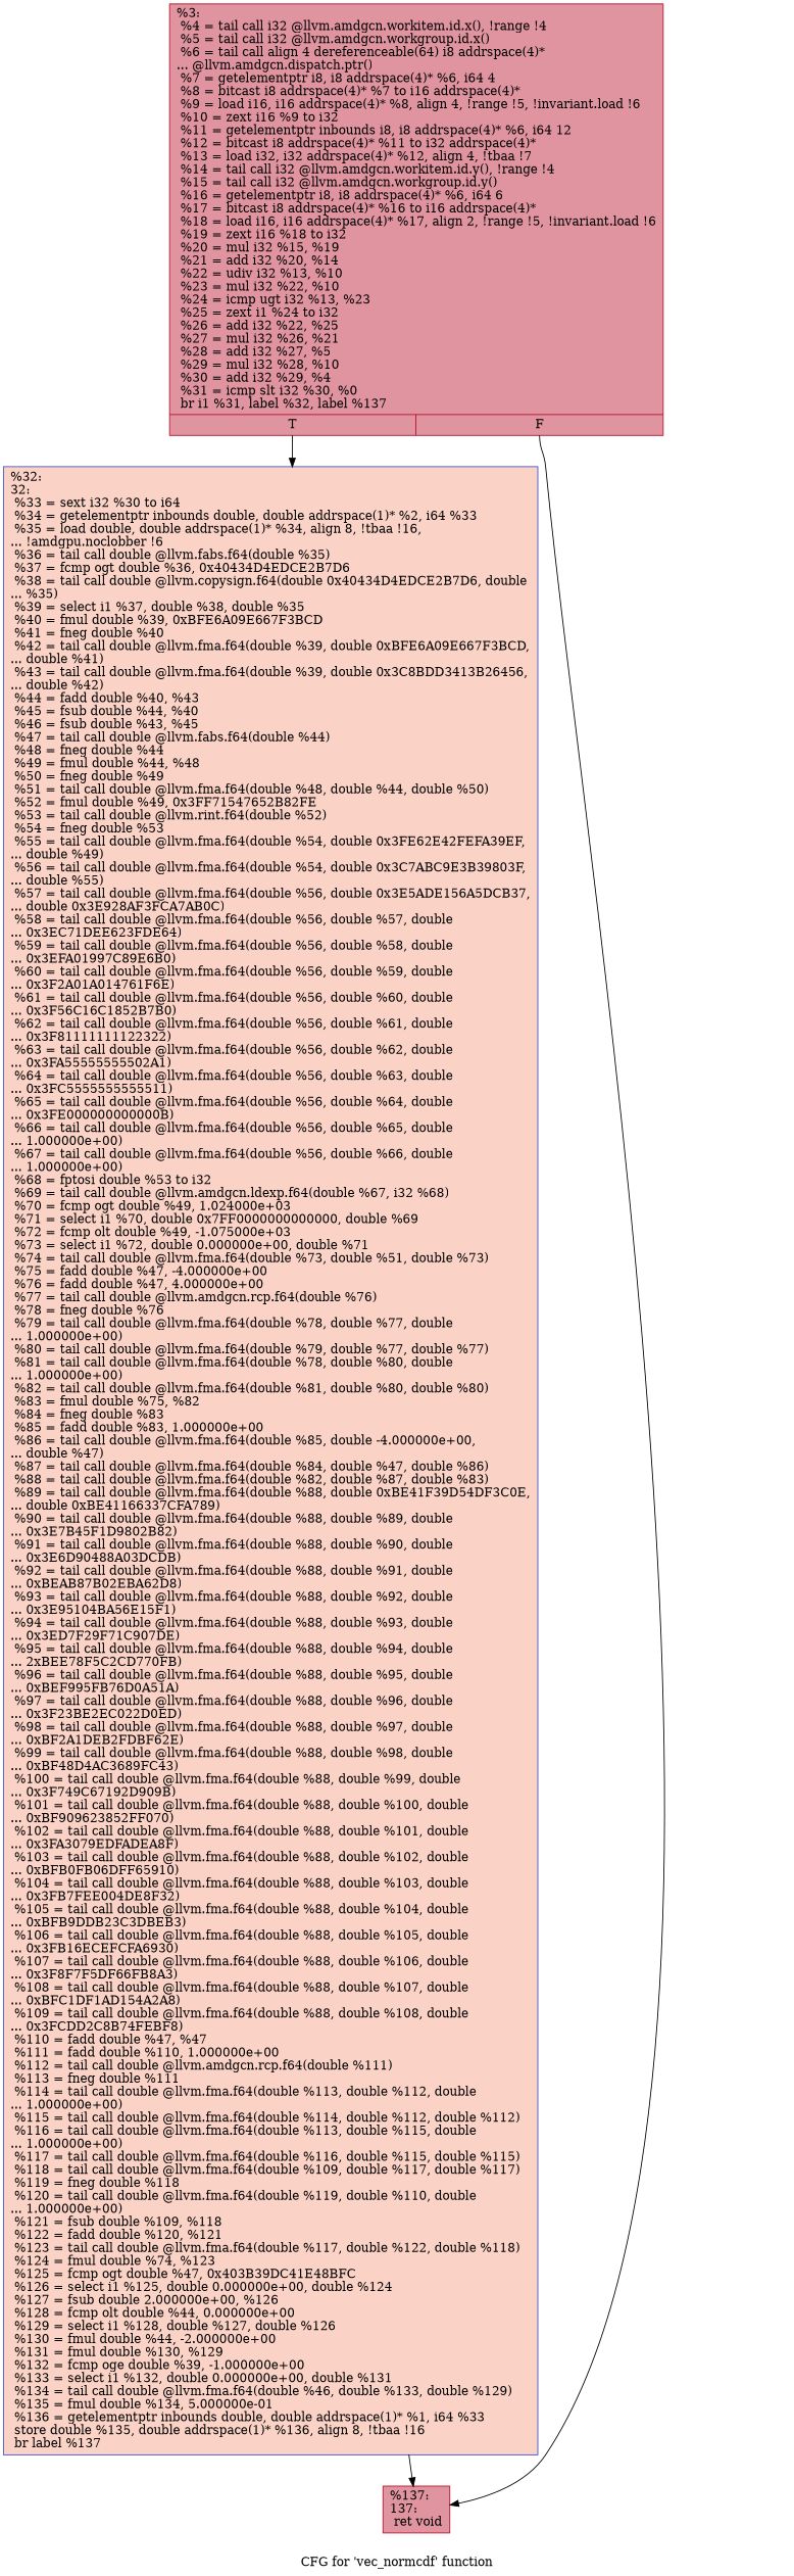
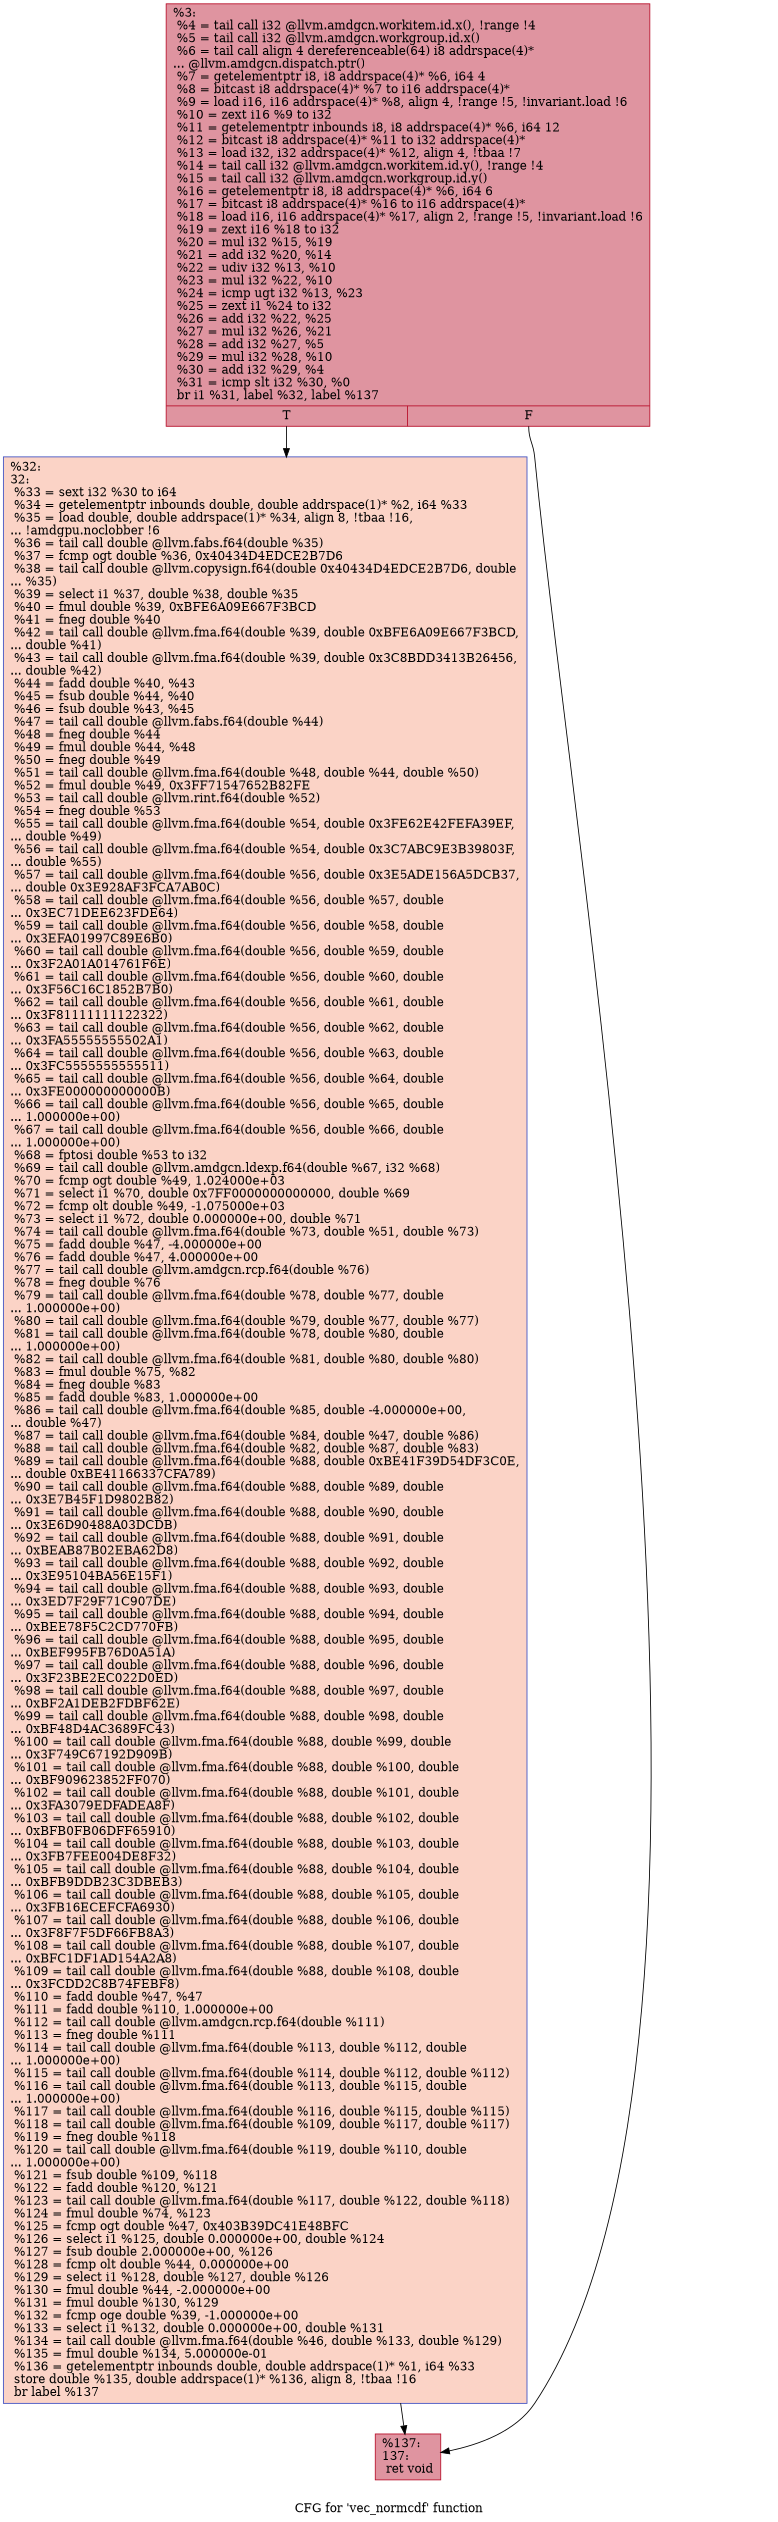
  digraph {
    label="CFG for 'vec_normcdf' function"
    node [color="#b70d28ff" fillcolor="#b70d2870" shape=record style=filled]
    n1 [label="{%3:\l  %4 = tail call i32 @llvm.amdgcn.workitem.id.x(), !range !4\l  %5 = tail call i32 @llvm.amdgcn.workgroup.id.x()\l  %6 = tail call align 4 dereferenceable(64) i8 addrspace(4)*\l... @llvm.amdgcn.dispatch.ptr()\l  %7 = getelementptr i8, i8 addrspace(4)* %6, i64 4\l  %8 = bitcast i8 addrspace(4)* %7 to i16 addrspace(4)*\l  %9 = load i16, i16 addrspace(4)* %8, align 4, !range !5, !invariant.load !6\l  %10 = zext i16 %9 to i32\l  %11 = getelementptr inbounds i8, i8 addrspace(4)* %6, i64 12\l  %12 = bitcast i8 addrspace(4)* %11 to i32 addrspace(4)*\l  %13 = load i32, i32 addrspace(4)* %12, align 4, !tbaa !7\l  %14 = tail call i32 @llvm.amdgcn.workitem.id.y(), !range !4\l  %15 = tail call i32 @llvm.amdgcn.workgroup.id.y()\l  %16 = getelementptr i8, i8 addrspace(4)* %6, i64 6\l  %17 = bitcast i8 addrspace(4)* %16 to i16 addrspace(4)*\l  %18 = load i16, i16 addrspace(4)* %17, align 2, !range !5, !invariant.load !6\l  %19 = zext i16 %18 to i32\l  %20 = mul i32 %15, %19\l  %21 = add i32 %20, %14\l  %22 = udiv i32 %13, %10\l  %23 = mul i32 %22, %10\l  %24 = icmp ugt i32 %13, %23\l  %25 = zext i1 %24 to i32\l  %26 = add i32 %22, %25\l  %27 = mul i32 %26, %21\l  %28 = add i32 %27, %5\l  %29 = mul i32 %28, %10\l  %30 = add i32 %29, %4\l  %31 = icmp slt i32 %30, %0\l  br i1 %31, label %32, label %137\l|{<s0>T|<s1>F}}"]
-   n2 [color="#3d50c3ff" fillcolor="#f59c7d70" label="{%32:\l32:                                               \l  %33 = sext i32 %30 to i64\l  %34 = getelementptr inbounds double, double addrspace(1)* %2, i64 %33\l  %35 = load double, double addrspace(1)* %34, align 8, !tbaa !16,\l... !amdgpu.noclobber !6\l  %36 = tail call double @llvm.fabs.f64(double %35)\l  %37 = fcmp ogt double %36, 0x40434D4EDCE2B7D6\l  %38 = tail call double @llvm.copysign.f64(double 0x40434D4EDCE2B7D6, double\l... %35)\l  %39 = select i1 %37, double %38, double %35\l  %40 = fmul double %39, 0xBFE6A09E667F3BCD\l  %41 = fneg double %40\l  %42 = tail call double @llvm.fma.f64(double %39, double 0xBFE6A09E667F3BCD,\l... double %41)\l  %43 = tail call double @llvm.fma.f64(double %39, double 0x3C8BDD3413B26456,\l... double %42)\l  %44 = fadd double %40, %43\l  %45 = fsub double %44, %40\l  %46 = fsub double %43, %45\l  %47 = tail call double @llvm.fabs.f64(double %44)\l  %48 = fneg double %44\l  %49 = fmul double %44, %48\l  %50 = fneg double %49\l  %51 = tail call double @llvm.fma.f64(double %48, double %44, double %50)\l  %52 = fmul double %49, 0x3FF71547652B82FE\l  %53 = tail call double @llvm.rint.f64(double %52)\l  %54 = fneg double %53\l  %55 = tail call double @llvm.fma.f64(double %54, double 0x3FE62E42FEFA39EF,\l... double %49)\l  %56 = tail call double @llvm.fma.f64(double %54, double 0x3C7ABC9E3B39803F,\l... double %55)\l  %57 = tail call double @llvm.fma.f64(double %56, double 0x3E5ADE156A5DCB37,\l... double 0x3E928AF3FCA7AB0C)\l  %58 = tail call double @llvm.fma.f64(double %56, double %57, double\l... 0x3EC71DEE623FDE64)\l  %59 = tail call double @llvm.fma.f64(double %56, double %58, double\l... 0x3EFA01997C89E6B0)\l  %60 = tail call double @llvm.fma.f64(double %56, double %59, double\l... 0x3F2A01A014761F6E)\l  %61 = tail call double @llvm.fma.f64(double %56, double %60, double\l... 0x3F56C16C1852B7B0)\l  %62 = tail call double @llvm.fma.f64(double %56, double %61, double\l... 0x3F81111111122322)\l  %63 = tail call double @llvm.fma.f64(double %56, double %62, double\l... 0x3FA55555555502A1)\l  %64 = tail call double @llvm.fma.f64(double %56, double %63, double\l... 0x3FC5555555555511)\l  %65 = tail call double @llvm.fma.f64(double %56, double %64, double\l... 0x3FE000000000000B)\l  %66 = tail call double @llvm.fma.f64(double %56, double %65, double\l... 1.000000e+00)\l  %67 = tail call double @llvm.fma.f64(double %56, double %66, double\l... 1.000000e+00)\l  %68 = fptosi double %53 to i32\l  %69 = tail call double @llvm.amdgcn.ldexp.f64(double %67, i32 %68)\l  %70 = fcmp ogt double %49, 1.024000e+03\l  %71 = select i1 %70, double 0x7FF0000000000000, double %69\l  %72 = fcmp olt double %49, -1.075000e+03\l  %73 = select i1 %72, double 0.000000e+00, double %71\l  %74 = tail call double @llvm.fma.f64(double %73, double %51, double %73)\l  %75 = fadd double %47, -4.000000e+00\l  %76 = fadd double %47, 4.000000e+00\l  %77 = tail call double @llvm.amdgcn.rcp.f64(double %76)\l  %78 = fneg double %76\l  %79 = tail call double @llvm.fma.f64(double %78, double %77, double\l... 1.000000e+00)\l  %80 = tail call double @llvm.fma.f64(double %79, double %77, double %77)\l  %81 = tail call double @llvm.fma.f64(double %78, double %80, double\l... 1.000000e+00)\l  %82 = tail call double @llvm.fma.f64(double %81, double %80, double %80)\l  %83 = fmul double %75, %82\l  %84 = fneg double %83\l  %85 = fadd double %83, 1.000000e+00\l  %86 = tail call double @llvm.fma.f64(double %85, double -4.000000e+00,\l... double %47)\l  %87 = tail call double @llvm.fma.f64(double %84, double %47, double %86)\l  %88 = tail call double @llvm.fma.f64(double %82, double %87, double %83)\l  %89 = tail call double @llvm.fma.f64(double %88, double 0xBE41F39D54DF3C0E,\l... double 0xBE41166337CFA789)\l  %90 = tail call double @llvm.fma.f64(double %88, double %89, double\l... 0x3E7B45F1D9802B82)\l  %91 = tail call double @llvm.fma.f64(double %88, double %90, double\l... 0x3E6D90488A03DCDB)\l  %92 = tail call double @llvm.fma.f64(double %88, double %91, double\l... 0xBEAB87B02EBA62D8)\l  %93 = tail call double @llvm.fma.f64(double %88, double %92, double\l... 0x3E95104BA56E15F1)\l  %94 = tail call double @llvm.fma.f64(double %88, double %93, double\l... 0x3ED7F29F71C907DE)\l  %95 = tail call double @llvm.fma.f64(double %88, double %94, double\l... 2xBEE78F5C2CD770FB)\l  %96 = tail call double @llvm.fma.f64(double %88, double %95, double\l... 0xBEF995FB76D0A51A)\l  %97 = tail call double @llvm.fma.f64(double %88, double %96, double\l... 0x3F23BE2EC022D0ED)\l  %98 = tail call double @llvm.fma.f64(double %88, double %97, double\l... 0xBF2A1DEB2FDBF62E)\l  %99 = tail call double @llvm.fma.f64(double %88, double %98, double\l... 0xBF48D4AC3689FC43)\l  %100 = tail call double @llvm.fma.f64(double %88, double %99, double\l... 0x3F749C67192D909B)\l  %101 = tail call double @llvm.fma.f64(double %88, double %100, double\l... 0xBF909623852FF070)\l  %102 = tail call double @llvm.fma.f64(double %88, double %101, double\l... 0x3FA3079EDFADEA8F)\l  %103 = tail call double @llvm.fma.f64(double %88, double %102, double\l... 0xBFB0FB06DFF65910)\l  %104 = tail call double @llvm.fma.f64(double %88, double %103, double\l... 0x3FB7FEE004DE8F32)\l  %105 = tail call double @llvm.fma.f64(double %88, double %104, double\l... 0xBFB9DDB23C3DBEB3)\l  %106 = tail call double @llvm.fma.f64(double %88, double %105, double\l... 0x3FB16ECEFCFA6930)\l  %107 = tail call double @llvm.fma.f64(double %88, double %106, double\l... 0x3F8F7F5DF66FB8A3)\l  %108 = tail call double @llvm.fma.f64(double %88, double %107, double\l... 0xBFC1DF1AD154A2A8)\l  %109 = tail call double @llvm.fma.f64(double %88, double %108, double\l... 0x3FCDD2C8B74FEBF8)\l  %110 = fadd double %47, %47\l  %111 = fadd double %110, 1.000000e+00\l  %112 = tail call double @llvm.amdgcn.rcp.f64(double %111)\l  %113 = fneg double %111\l  %114 = tail call double @llvm.fma.f64(double %113, double %112, double\l... 1.000000e+00)\l  %115 = tail call double @llvm.fma.f64(double %114, double %112, double %112)\l  %116 = tail call double @llvm.fma.f64(double %113, double %115, double\l... 1.000000e+00)\l  %117 = tail call double @llvm.fma.f64(double %116, double %115, double %115)\l  %118 = tail call double @llvm.fma.f64(double %109, double %117, double %117)\l  %119 = fneg double %118\l  %120 = tail call double @llvm.fma.f64(double %119, double %110, double\l... 1.000000e+00)\l  %121 = fsub double %109, %118\l  %122 = fadd double %120, %121\l  %123 = tail call double @llvm.fma.f64(double %117, double %122, double %118)\l  %124 = fmul double %74, %123\l  %125 = fcmp ogt double %47, 0x403B39DC41E48BFC\l  %126 = select i1 %125, double 0.000000e+00, double %124\l  %127 = fsub double 2.000000e+00, %126\l  %128 = fcmp olt double %44, 0.000000e+00\l  %129 = select i1 %128, double %127, double %126\l  %130 = fmul double %44, -2.000000e+00\l  %131 = fmul double %130, %129\l  %132 = fcmp oge double %39, -1.000000e+00\l  %133 = select i1 %132, double 0.000000e+00, double %131\l  %134 = tail call double @llvm.fma.f64(double %46, double %133, double %129)\l  %135 = fmul double %134, 5.000000e-01\l  %136 = getelementptr inbounds double, double addrspace(1)* %1, i64 %33\l  store double %135, double addrspace(1)* %136, align 8, !tbaa !16\l  br label %137\l}"]
+   n2 [color="#3d50c3ff" fillcolor="#f59c7d70" label="{%32:\l32:                                               \l  %33 = sext i32 %30 to i64\l  %34 = getelementptr inbounds double, double addrspace(1)* %2, i64 %33\l  %35 = load double, double addrspace(1)* %34, align 8, !tbaa !16,\l... !amdgpu.noclobber !6\l  %36 = tail call double @llvm.fabs.f64(double %35)\l  %37 = fcmp ogt double %36, 0x40434D4EDCE2B7D6\l  %38 = tail call double @llvm.copysign.f64(double 0x40434D4EDCE2B7D6, double\l... %35)\l  %39 = select i1 %37, double %38, double %35\l  %40 = fmul double %39, 0xBFE6A09E667F3BCD\l  %41 = fneg double %40\l  %42 = tail call double @llvm.fma.f64(double %39, double 0xBFE6A09E667F3BCD,\l... double %41)\l  %43 = tail call double @llvm.fma.f64(double %39, double 0x3C8BDD3413B26456,\l... double %42)\l  %44 = fadd double %40, %43\l  %45 = fsub double %44, %40\l  %46 = fsub double %43, %45\l  %47 = tail call double @llvm.fabs.f64(double %44)\l  %48 = fneg double %44\l  %49 = fmul double %44, %48\l  %50 = fneg double %49\l  %51 = tail call double @llvm.fma.f64(double %48, double %44, double %50)\l  %52 = fmul double %49, 0x3FF71547652B82FE\l  %53 = tail call double @llvm.rint.f64(double %52)\l  %54 = fneg double %53\l  %55 = tail call double @llvm.fma.f64(double %54, double 0x3FE62E42FEFA39EF,\l... double %49)\l  %56 = tail call double @llvm.fma.f64(double %54, double 0x3C7ABC9E3B39803F,\l... double %55)\l  %57 = tail call double @llvm.fma.f64(double %56, double 0x3E5ADE156A5DCB37,\l... double 0x3E928AF3FCA7AB0C)\l  %58 = tail call double @llvm.fma.f64(double %56, double %57, double\l... 0x3EC71DEE623FDE64)\l  %59 = tail call double @llvm.fma.f64(double %56, double %58, double\l... 0x3EFA01997C89E6B0)\l  %60 = tail call double @llvm.fma.f64(double %56, double %59, double\l... 0x3F2A01A014761F6E)\l  %61 = tail call double @llvm.fma.f64(double %56, double %60, double\l... 0x3F56C16C1852B7B0)\l  %62 = tail call double @llvm.fma.f64(double %56, double %61, double\l... 0x3F81111111122322)\l  %63 = tail call double @llvm.fma.f64(double %56, double %62, double\l... 0x3FA55555555502A1)\l  %64 = tail call double @llvm.fma.f64(double %56, double %63, double\l... 0x3FC5555555555511)\l  %65 = tail call double @llvm.fma.f64(double %56, double %64, double\l... 0x3FE000000000000B)\l  %66 = tail call double @llvm.fma.f64(double %56, double %65, double\l... 1.000000e+00)\l  %67 = tail call double @llvm.fma.f64(double %56, double %66, double\l... 1.000000e+00)\l  %68 = fptosi double %53 to i32\l  %69 = tail call double @llvm.amdgcn.ldexp.f64(double %67, i32 %68)\l  %70 = fcmp ogt double %49, 1.024000e+03\l  %71 = select i1 %70, double 0x7FF0000000000000, double %69\l  %72 = fcmp olt double %49, -1.075000e+03\l  %73 = select i1 %72, double 0.000000e+00, double %71\l  %74 = tail call double @llvm.fma.f64(double %73, double %51, double %73)\l  %75 = fadd double %47, -4.000000e+00\l  %76 = fadd double %47, 4.000000e+00\l  %77 = tail call double @llvm.amdgcn.rcp.f64(double %76)\l  %78 = fneg double %76\l  %79 = tail call double @llvm.fma.f64(double %78, double %77, double\l... 1.000000e+00)\l  %80 = tail call double @llvm.fma.f64(double %79, double %77, double %77)\l  %81 = tail call double @llvm.fma.f64(double %78, double %80, double\l... 1.000000e+00)\l  %82 = tail call double @llvm.fma.f64(double %81, double %80, double %80)\l  %83 = fmul double %75, %82\l  %84 = fneg double %83\l  %85 = fadd double %83, 1.000000e+00\l  %86 = tail call double @llvm.fma.f64(double %85, double -4.000000e+00,\l... double %47)\l  %87 = tail call double @llvm.fma.f64(double %84, double %47, double %86)\l  %88 = tail call double @llvm.fma.f64(double %82, double %87, double %83)\l  %89 = tail call double @llvm.fma.f64(double %88, double 0xBE41F39D54DF3C0E,\l... double 0xBE41166337CFA789)\l  %90 = tail call double @llvm.fma.f64(double %88, double %89, double\l... 0x3E7B45F1D9802B82)\l  %91 = tail call double @llvm.fma.f64(double %88, double %90, double\l... 0x3E6D90488A03DCDB)\l  %92 = tail call double @llvm.fma.f64(double %88, double %91, double\l... 0xBEAB87B02EBA62D8)\l  %93 = tail call double @llvm.fma.f64(double %88, double %92, double\l... 0x3E95104BA56E15F1)\l  %94 = tail call double @llvm.fma.f64(double %88, double %93, double\l... 0x3ED7F29F71C907DE)\l  %95 = tail call double @llvm.fma.f64(double %88, double %94, double\l... 0xBEE78F5C2CD770FB)\l  %96 = tail call double @llvm.fma.f64(double %88, double %95, double\l... 0xBEF995FB76D0A51A)\l  %97 = tail call double @llvm.fma.f64(double %88, double %96, double\l... 0x3F23BE2EC022D0ED)\l  %98 = tail call double @llvm.fma.f64(double %88, double %97, double\l... 0xBF2A1DEB2FDBF62E)\l  %99 = tail call double @llvm.fma.f64(double %88, double %98, double\l... 0xBF48D4AC3689FC43)\l  %100 = tail call double @llvm.fma.f64(double %88, double %99, double\l... 0x3F749C67192D909B)\l  %101 = tail call double @llvm.fma.f64(double %88, double %100, double\l... 0xBF909623852FF070)\l  %102 = tail call double @llvm.fma.f64(double %88, double %101, double\l... 0x3FA3079EDFADEA8F)\l  %103 = tail call double @llvm.fma.f64(double %88, double %102, double\l... 0xBFB0FB06DFF65910)\l  %104 = tail call double @llvm.fma.f64(double %88, double %103, double\l... 0x3FB7FEE004DE8F32)\l  %105 = tail call double @llvm.fma.f64(double %88, double %104, double\l... 0xBFB9DDB23C3DBEB3)\l  %106 = tail call double @llvm.fma.f64(double %88, double %105, double\l... 0x3FB16ECEFCFA6930)\l  %107 = tail call double @llvm.fma.f64(double %88, double %106, double\l... 0x3F8F7F5DF66FB8A3)\l  %108 = tail call double @llvm.fma.f64(double %88, double %107, double\l... 0xBFC1DF1AD154A2A8)\l  %109 = tail call double @llvm.fma.f64(double %88, double %108, double\l... 0x3FCDD2C8B74FEBF8)\l  %110 = fadd double %47, %47\l  %111 = fadd double %110, 1.000000e+00\l  %112 = tail call double @llvm.amdgcn.rcp.f64(double %111)\l  %113 = fneg double %111\l  %114 = tail call double @llvm.fma.f64(double %113, double %112, double\l... 1.000000e+00)\l  %115 = tail call double @llvm.fma.f64(double %114, double %112, double %112)\l  %116 = tail call double @llvm.fma.f64(double %113, double %115, double\l... 1.000000e+00)\l  %117 = tail call double @llvm.fma.f64(double %116, double %115, double %115)\l  %118 = tail call double @llvm.fma.f64(double %109, double %117, double %117)\l  %119 = fneg double %118\l  %120 = tail call double @llvm.fma.f64(double %119, double %110, double\l... 1.000000e+00)\l  %121 = fsub double %109, %118\l  %122 = fadd double %120, %121\l  %123 = tail call double @llvm.fma.f64(double %117, double %122, double %118)\l  %124 = fmul double %74, %123\l  %125 = fcmp ogt double %47, 0x403B39DC41E48BFC\l  %126 = select i1 %125, double 0.000000e+00, double %124\l  %127 = fsub double 2.000000e+00, %126\l  %128 = fcmp olt double %44, 0.000000e+00\l  %129 = select i1 %128, double %127, double %126\l  %130 = fmul double %44, -2.000000e+00\l  %131 = fmul double %130, %129\l  %132 = fcmp oge double %39, -1.000000e+00\l  %133 = select i1 %132, double 0.000000e+00, double %131\l  %134 = tail call double @llvm.fma.f64(double %46, double %133, double %129)\l  %135 = fmul double %134, 5.000000e-01\l  %136 = getelementptr inbounds double, double addrspace(1)* %1, i64 %33\l  store double %135, double addrspace(1)* %136, align 8, !tbaa !16\l  br label %137\l}"]
    n3 [label="{%137:\l137:                                              \l  ret void\l}"]
    n1 -> n2 [tailport=s0]
    n1 -> n3 [tailport=s1]
    n2 -> n3
  }
